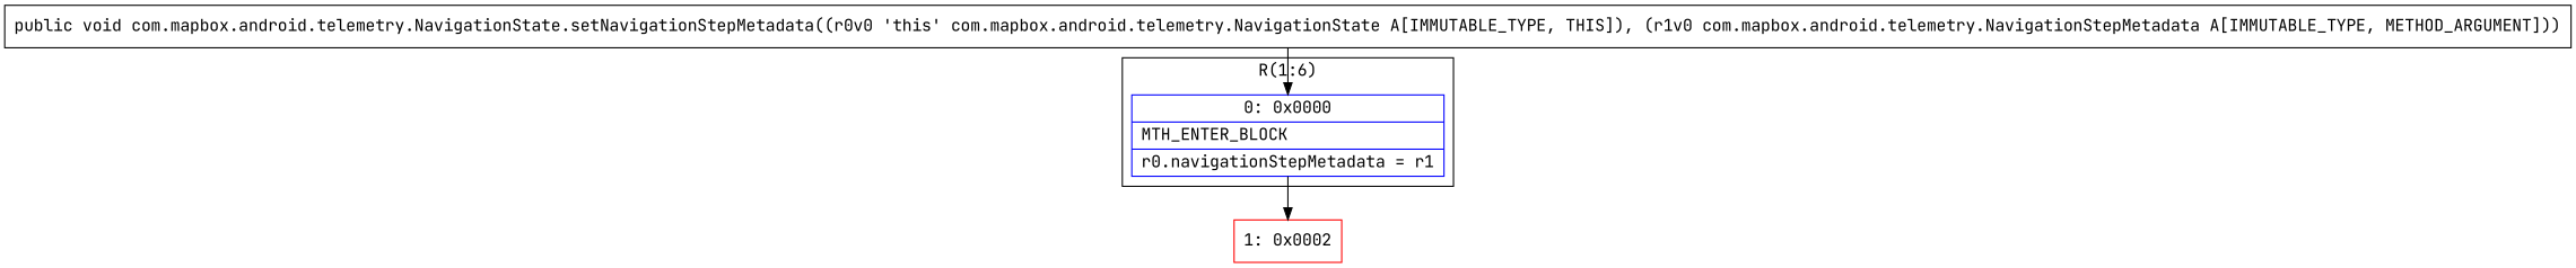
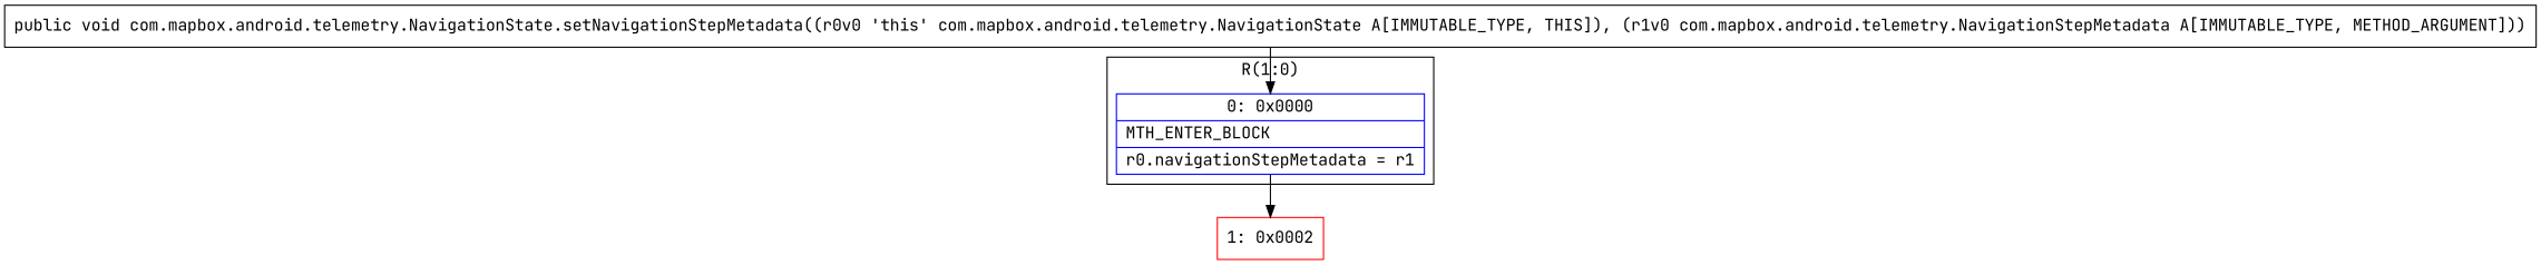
  digraph {
    fontname="JetBrains Mono"
    node [shape=record fontname="JetBrains Mono"]
    edge [fontname="JetBrains Mono"]
    n1 [color=blue label="{0\:\ 0x0000|MTH_ENTER_BLOCK\l|r0.navigationStepMetadata = r1\l}"]
    n2 [color=red label="{1\:\ 0x0002}"]
    n3 [label="{public void com.mapbox.android.telemetry.NavigationState.setNavigationStepMetadata((r0v0 'this' com.mapbox.android.telemetry.NavigationState A[IMMUTABLE_TYPE, THIS]), (r1v0 com.mapbox.android.telemetry.NavigationStepMetadata A[IMMUTABLE_TYPE, METHOD_ARGUMENT])) }"]
    subgraph cluster_1 {
-     label="R(1:6)"
+     label="R(1:0)"
      n1
    }
    n1 -> n2
    n3 -> n1
  }
